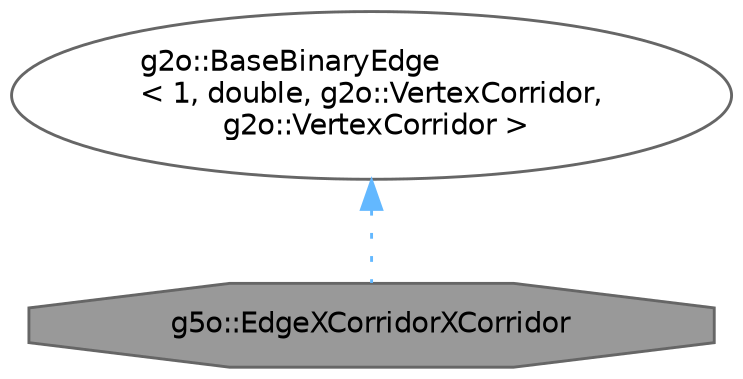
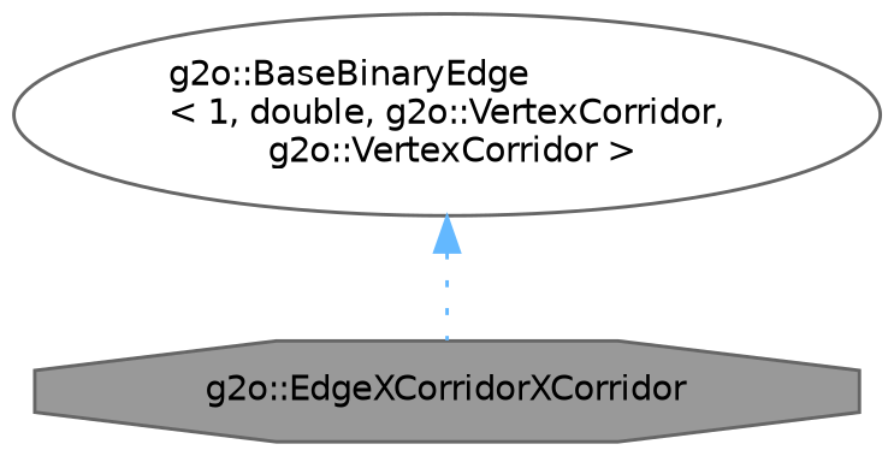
  digraph {
    node [color=gray40 fontname=Helvetica fontsize=10 style=filled]
-   n1 [fillcolor=grey60 fontcolor=black height=0.2 label="g5o::EdgeXCorridorXCorridor" shape=octagon width=0.4]
+   n1 [fillcolor=grey60 fontcolor=black height=0.2 label="g2o::EdgeXCorridorXCorridor" shape=octagon width=0.4]
    n2 [fillcolor=white height=0.2 label="g2o::BaseBinaryEdge\l\< 1, double, g2o::VertexCorridor,\l g2o::VertexCorridor \>" shape=ellipse width=0.4]
    n2 -> n1 [color=steelblue1 dir=back fontname=Helvetica fontsize=10 labelfontname=Helvetica labelfontsize=10 style=dotted]
  }
